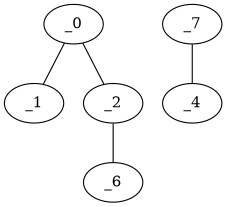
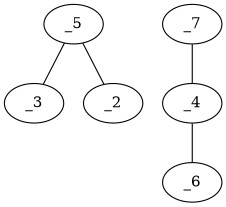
  graph {
-   _0 [x=0.912446 y=0.208681]
-   _1 [x=1.51 y=2.5]
+   _0 [x=0.912446 y=0.208681 label=_5]
+   _1 [x=1.51 y=2.5 label=_3]
    _2 [x=2.3 y=0.71]
    _6 [x=1.92123 y=0.650725]
    n5 [label=_7 x=0.887202 y=1.10796]
    _4 [x=1.93121 y=1.79166]
    _0 -- _1
    _0 -- _2
-   _2 -- _6
+   _4 -- _6
    n5 -- _4
  }
